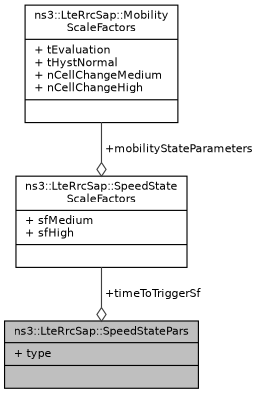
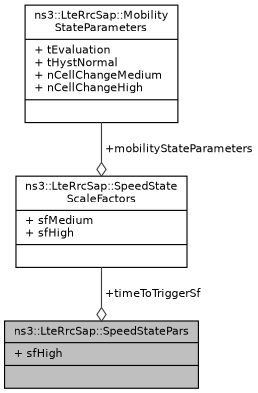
  digraph {
    fontname="DejaVu Sans"
    node [color=black fillcolor=white fontname="DejaVu Sans" fontsize=10 shape=record style=filled]
    edge [arrowhead=odiamond color=grey25 fontname="DejaVu Sans" fontsize=10 labelfontname=Helvetica labelfontsize=10 style=solid]
-   n1 [fillcolor=grey75 fontcolor=black height=0.2 label="{ns3::LteRrcSap::SpeedStatePars\n|+ type\l|}" width=0.4]
-   n2 [height=0.2 label="{ns3::LteRrcSap::Mobility\lScaleFactors\n|+ tEvaluation\l+ tHystNormal\l+ nCellChangeMedium\l+ nCellChangeHigh\l|}" width=0.4]
+   n1 [fillcolor=grey75 fontcolor=black height=0.2 label="{ns3::LteRrcSap::SpeedStatePars\n|+ sfHigh\l|}" width=0.4]
+   n2 [height=0.2 label="{ns3::LteRrcSap::Mobility\lStateParameters\n|+ tEvaluation\l+ tHystNormal\l+ nCellChangeMedium\l+ nCellChangeHigh\l|}" width=0.4]
    n3 [height=0.2 label="{ns3::LteRrcSap::SpeedState\lScaleFactors\n|+ sfMedium\l+ sfHigh\l|}" width=0.4]
    n2 -> n3 [label=" +mobilityStateParameters"]
    n3 -> n1 [label=" +timeToTriggerSf"]
  }
